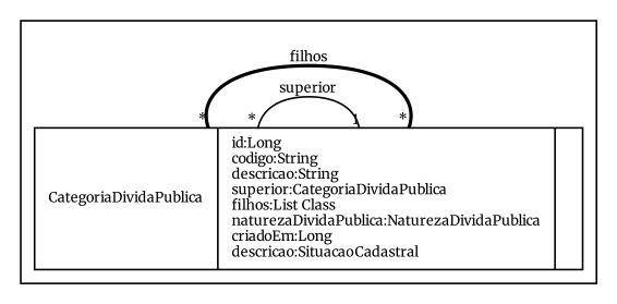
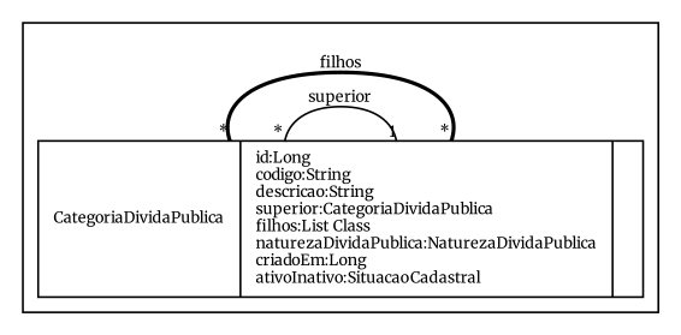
  digraph {
    fontname=Merriweather
    fontsize=8
    rankdir=LR
    edge [arrowhead=none fontname=Merriweather fontsize=8 taillabel="*"]
-   n1 [fontname=Merriweather fontsize=8 label="{CategoriaDividaPublica|id:Long\lcodigo:String\ldescricao:String\lsuperior:CategoriaDividaPublica\lfilhos:List Class\lnaturezaDividaPublica:NaturezaDividaPublica\lcriadoEm:Long\ldescricao:SituacaoCadastral\l|\l}" shape=record]
+   n1 [fontname=Merriweather fontsize=8 label="{CategoriaDividaPublica|id:Long\lcodigo:String\ldescricao:String\lsuperior:CategoriaDividaPublica\lfilhos:List Class\lnaturezaDividaPublica:NaturezaDividaPublica\lcriadoEm:Long\lativoInativo:SituacaoCadastral\l|\l}" shape=record]
    subgraph cluster_1 {
      n1
    }
    n1 -> n1 [headlabel=1 label=superior style=solid]
    n1 -> n1 [headlabel="*" label=filhos style=bold]
  }
